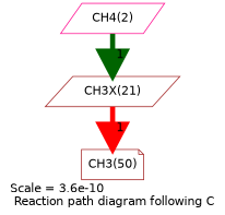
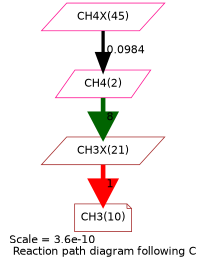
  digraph {
    fontname=Helvetica
    label="Scale = 3.6e-10\l Reaction path diagram following C"
    node [color=deeppink fontname=Helvetica shape=parallelogram]
    edge [arrowsize=3 fontname=Helvetica penwidth=6]
+   n1 [label="CH4X(45)"]
    n2 [label="CH4(2)"]
    n3 [color=brown label="CH3X(21)"]
-   n4 [color=brown label="CH3(50)" shape=note]
-   n2 -> n3 [color=darkgreen label=" 1"]
+   n4 [color=brown label="CH3(10)" shape=note]
+   n1 -> n2 [arrowsize=2.12 color=black label=" 0.0984" penwidth=4.25]
+   n2 -> n3 [color=darkgreen label=" 8"]
    n3 -> n4 [color=red label=" 1"]
  }
